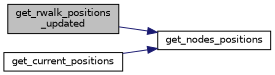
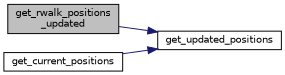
  digraph {
    rankdir=RL
    node [color=black fillcolor=white fontname=Helvetica fontsize=10 shape=record style=filled]
    edge [color=midnightblue dir=back fontname=Helvetica fontsize=10 labelfontname=Helvetica labelfontsize=10 style=solid]
    n1 [fillcolor=grey75 fontcolor=black height=0.2 label="get_rwalk_positions\l_updated" width=0.4]
-   n2 [height=0.2 label=get_nodes_positions width=0.4]
+   n2 [height=0.2 label=get_updated_positions width=0.4]
    n3 [height=0.2 label=get_current_positions width=0.4]
    n2 -> n1
    n2 -> n3
  }
